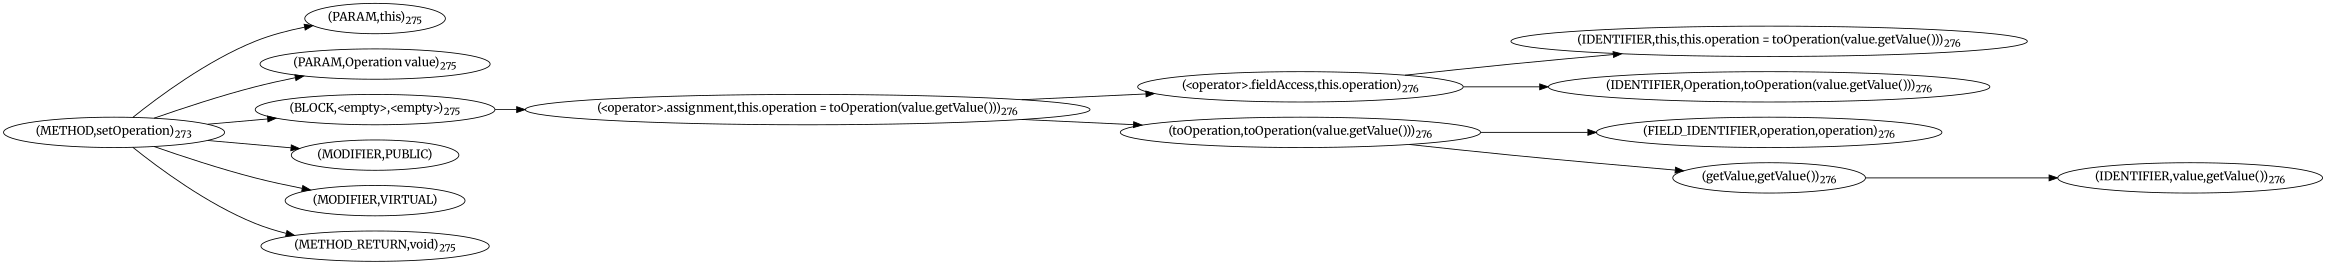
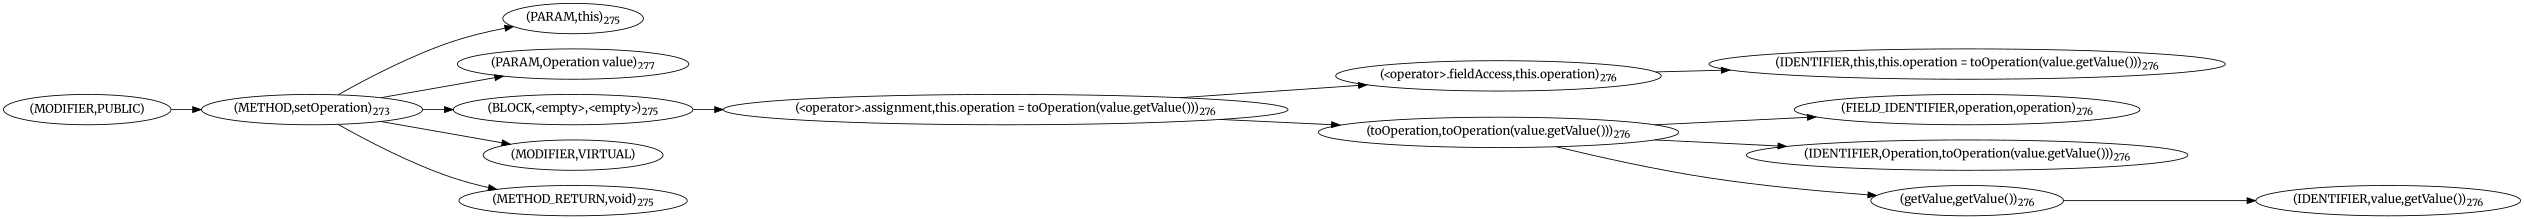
  digraph {
    fontname=Merriweather
    rankdir=LR
    node [fontname=Merriweather]
    edge [fontname=Merriweather]
    n1 [label=<(METHOD,setOperation)<SUB>273</SUB>>]
    n2 [label=<(PARAM,this)<SUB>275</SUB>>]
-   n3 [label=<(PARAM,Operation value)<SUB>275</SUB>>]
+   n3 [label=<(PARAM,Operation value)<SUB>277</SUB>>]
    n4 [label=<(BLOCK,&lt;empty&gt;,&lt;empty&gt;)<SUB>275</SUB>>]
    n5 [label=<(MODIFIER,PUBLIC)>]
    n6 [label=<(MODIFIER,VIRTUAL)>]
    n7 [label=<(METHOD_RETURN,void)<SUB>275</SUB>>]
    n8 [label=<(&lt;operator&gt;.assignment,this.operation = toOperation(value.getValue()))<SUB>276</SUB>>]
    n9 [label=<(&lt;operator&gt;.fieldAccess,this.operation)<SUB>276</SUB>>]
    n10 [label=<(toOperation,toOperation(value.getValue()))<SUB>276</SUB>>]
    n11 [label=<(IDENTIFIER,this,this.operation = toOperation(value.getValue()))<SUB>276</SUB>>]
    n12 [label=<(FIELD_IDENTIFIER,operation,operation)<SUB>276</SUB>>]
    n13 [label=<(IDENTIFIER,Operation,toOperation(value.getValue()))<SUB>276</SUB>>]
    n14 [label=<(getValue,getValue())<SUB>276</SUB>>]
    n15 [label=<(IDENTIFIER,value,getValue())<SUB>276</SUB>>]
    n1 -> n2
    n1 -> n3
    n1 -> n4
-   n1 -> n5
+   n5 -> n1
    n1 -> n6
    n1 -> n7
    n4 -> n8
    n8 -> n9
    n8 -> n10
    n9 -> n11
    n10 -> n12
-   n9 -> n13
+   n10 -> n13
    n10 -> n14
    n14 -> n15
  }
